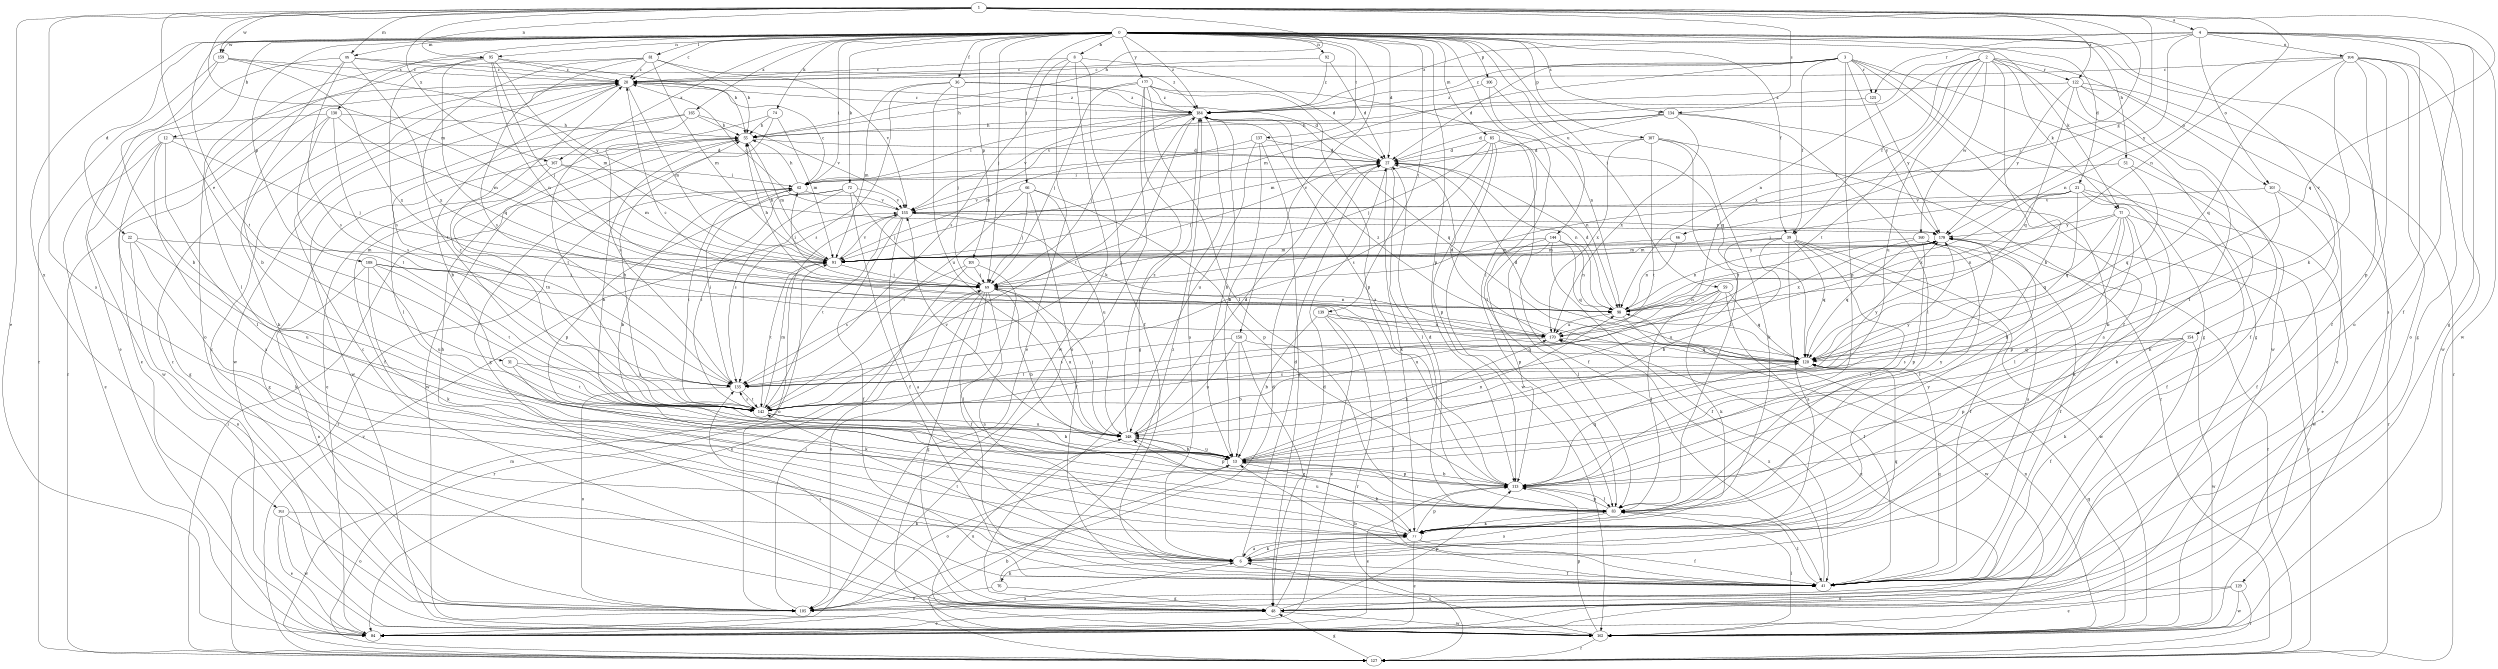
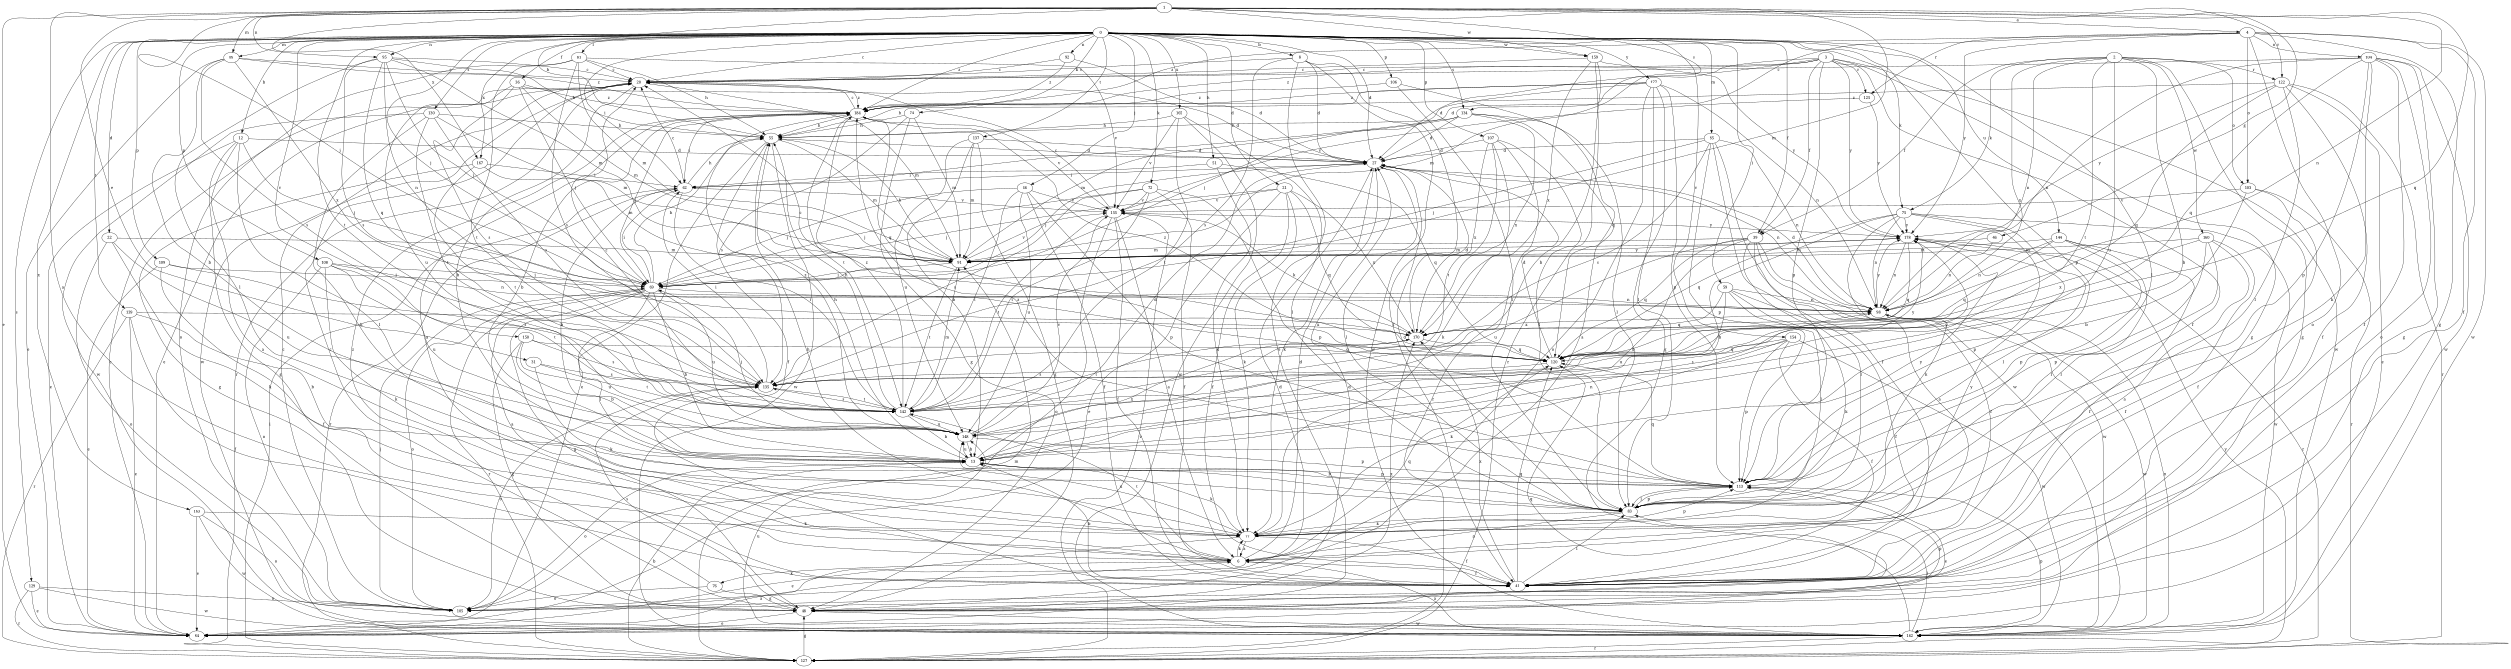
  strict digraph {
    fontname="Noto Serif"
    node [fontname="Noto Serif"]
    edge [fontname="Noto Serif"]
    0
    8
    12
    20
    21
    22
    27
    36
    39
    51
    59
    62
    66
    69
    72
    74
    75
    81
    83
    85
    89
    92
    95
    106
    107
    108
    109
    113
    129
    130
    134
    137
    139
    142
    144
    150
    154
    159
    163
    165
    167
    177
    184
    n44 [label=84]
    41
    162
    135
    6
    48
    91
    13
    127
    120
    170
    77
    155
    148
    105
    98
    55
    178
    1
    4
    31
    46
    122
    103
    125
    104
    76
    2
    160
    3
    0 -> 8 [label=b]
    0 -> 12 [label=b]
    0 -> 20 [label=c]
    0 -> 21 [label=d]
    0 -> 22 [label=d]
    0 -> 27 [label=d]
    0 -> 36 [label=f]
    0 -> 39 [label=f]
    0 -> 51 [label=h]
    0 -> 59 [label=i]
    0 -> 62 [label=i]
    0 -> 66 [label=j]
    0 -> 69 [label=j]
    0 -> 72 [label=k]
    0 -> 74 [label=k]
    0 -> 75 [label=k]
    0 -> 81 [label=l]
    0 -> 83 [label=l]
    0 -> 85 [label=m]
    0 -> 89 [label=m]
    0 -> 92 [label=n]
    0 -> 95 [label=n]
    0 -> 106 [label=p]
    0 -> 107 [label=p]
    0 -> 108 [label=p]
    0 -> 109 [label=p]
    0 -> 113 [label=p]
    0 -> 129 [label=s]
    0 -> 130 [label=s]
    0 -> 134 [label=s]
    0 -> 137 [label=t]
    0 -> 139 [label=t]
    0 -> 142 [label=t]
    0 -> 144 [label=u]
    0 -> 150 [label=v]
    0 -> 154 [label=v]
    0 -> 159 [label=w]
    0 -> 163 [label=x]
    0 -> 165 [label=x]
    0 -> 167 [label=x]
    0 -> 177 [label=y]
    0 -> 184 [label=z]
    8 -> 20 [label=c]
    8 -> 27 [label=d]
    8 -> n44 [label=e]
    8 -> 41 [label=f]
    8 -> 162 [label=w]
    8 -> 135 [label=s]
    12 -> 27 [label=d]
    12 -> 69 [label=j]
    12 -> 83 [label=l]
    12 -> n44 [label=e]
    12 -> 6 [label=a]
    12 -> 48 [label=g]
    20 -> 184 [label=z]
    20 -> n44 [label=e]
    20 -> 162 [label=w]
    20 -> 91 [label=m]
    20 -> 13 [label=b]
    20 -> 127 [label=r]
    21 -> 69 [label=j]
    21 -> n44 [label=e]
    21 -> 41 [label=f]
    21 -> 120 [label=q]
    21 -> 170 [label=x]
    21 -> 77 [label=k]
    21 -> 155 [label=v]
    22 -> 91 [label=m]
    22 -> 77 [label=k]
    22 -> 148 [label=u]
    22 -> 105 [label=o]
    27 -> 62 [label=i]
    27 -> 69 [label=j]
    27 -> 83 [label=l]
    27 -> 77 [label=k]
    27 -> 98 [label=n]
    36 -> 27 [label=d]
    36 -> 69 [label=j]
    36 -> 184 [label=z]
    36 -> 135 [label=s]
    36 -> 91 [label=m]
    36 -> 148 [label=u]
    39 -> 83 [label=l]
    39 -> 41 [label=f]
    39 -> 162 [label=w]
    39 -> 6 [label=a]
    39 -> 91 [label=m]
    39 -> 13 [label=b]
    39 -> 120 [label=q]
    39 -> 148 [label=u]
    51 -> 62 [label=i]
    51 -> 120 [label=q]
    51 -> 77 [label=k]
    59 -> 83 [label=l]
    59 -> 41 [label=f]
    59 -> 120 [label=q]
    59 -> 77 [label=k]
    59 -> 148 [label=u]
    59 -> 98 [label=n]
    62 -> 20 [label=c]
    62 -> 142 [label=t]
    62 -> 13 [label=b]
    62 -> 127 [label=r]
    62 -> 155 [label=v]
    62 -> 55 [label=h]
    66 -> 69 [label=j]
    66 -> 113 [label=p]
    66 -> 142 [label=t]
    66 -> 41 [label=f]
    66 -> 155 [label=v]
    66 -> 148 [label=u]
    69 -> 62 [label=i]
    69 -> 83 [label=l]
    69 -> 6 [label=a]
    69 -> 48 [label=g]
    69 -> 13 [label=b]
    69 -> 127 [label=r]
    69 -> 148 [label=u]
    69 -> 105 [label=o]
    69 -> 98 [label=n]
    69 -> 55 [label=h]
    72 -> 69 [label=j]
    72 -> 113 [label=p]
    72 -> 142 [label=t]
    72 -> 41 [label=f]
    72 -> 135 [label=s]
    72 -> 155 [label=v]
    74 -> 135 [label=s]
    74 -> 48 [label=g]
    74 -> 91 [label=m]
    74 -> 55 [label=h]
    75 -> 83 [label=l]
    75 -> 113 [label=p]
    75 -> 162 [label=w]
    75 -> 13 [label=b]
    75 -> 120 [label=q]
    75 -> 77 [label=k]
    75 -> 98 [label=n]
    75 -> 178 [label=y]
    81 -> 20 [label=c]
    81 -> 142 [label=t]
    81 -> 135 [label=s]
    81 -> 91 [label=m]
    81 -> 155 [label=v]
    81 -> 105 [label=o]
    81 -> 55 [label=h]
    83 -> 27 [label=d]
    83 -> 113 [label=p]
    83 -> 6 [label=a]
    83 -> 77 [label=k]
    85 -> 27 [label=d]
    85 -> 69 [label=j]
    85 -> 113 [label=p]
    85 -> 41 [label=f]
    85 -> 162 [label=w]
    85 -> 135 [label=s]
    85 -> 98 [label=n]
    89 -> 20 [label=c]
    89 -> 184 [label=z]
    89 -> n44 [label=e]
    89 -> 135 [label=s]
    89 -> 13 [label=b]
    89 -> 170 [label=x]
    92 -> 20 [label=c]
    92 -> 27 [label=d]
    92 -> 184 [label=z]
    95 -> 20 [label=c]
    95 -> 69 [label=j]
    95 -> 83 [label=l]
    95 -> 135 [label=s]
    95 -> 91 [label=m]
    95 -> 120 [label=q]
    95 -> 98 [label=n]
    95 -> 55 [label=h]
    106 -> 83 [label=l]
    106 -> 184 [label=z]
    106 -> 120 [label=q]
    107 -> 27 [label=d]
    107 -> 83 [label=l]
    107 -> 142 [label=t]
    107 -> 127 [label=r]
    107 -> 170 [label=x]
    107 -> 77 [label=k]
    108 -> 69 [label=j]
    108 -> 142 [label=t]
    108 -> 77 [label=k]
    108 -> 148 [label=u]
    108 -> 105 [label=o]
    108 -> 98 [label=n]
    109 -> 69 [label=j]
    109 -> n44 [label=e]
    109 -> 41 [label=f]
    109 -> 135 [label=s]
    113 -> 83 [label=l]
    113 -> 184 [label=z]
    113 -> n44 [label=e]
    113 -> 13 [label=b]
    113 -> 120 [label=q]
    113 -> 178 [label=y]
    129 -> n44 [label=e]
    129 -> 162 [label=w]
    129 -> 127 [label=r]
    129 -> 105 [label=o]
    130 -> 142 [label=t]
    130 -> 162 [label=w]
    130 -> 135 [label=s]
    130 -> 91 [label=m]
    130 -> 77 [label=k]
    130 -> 55 [label=h]
    134 -> 27 [label=d]
    134 -> 83 [label=l]
    134 -> 6 [label=a]
    134 -> 91 [label=m]
    134 -> 170 [label=x]
    134 -> 55 [label=h]
    137 -> 27 [label=d]
    137 -> 48 [label=g]
    137 -> 91 [label=m]
    137 -> 13 [label=b]
    137 -> 148 [label=u]
    139 -> n44 [label=e]
    139 -> 41 [label=f]
    139 -> 13 [label=b]
    139 -> 127 [label=r]
    139 -> 170 [label=x]
    142 -> 20 [label=c]
    142 -> 184 [label=z]
    142 -> 135 [label=s]
    142 -> 91 [label=m]
    142 -> 13 [label=b]
    142 -> 148 [label=u]
    142 -> 55 [label=h]
    142 -> 178 [label=y]
    144 -> 83 [label=l]
    144 -> 113 [label=p]
    144 -> 41 [label=f]
    144 -> 91 [label=m]
    144 -> 120 [label=q]
    144 -> 98 [label=n]
    150 -> 135 [label=s]
    150 -> 48 [label=g]
    150 -> 13 [label=b]
    150 -> 120 [label=q]
    150 -> 148 [label=u]
    154 -> 113 [label=p]
    154 -> 41 [label=f]
    154 -> 162 [label=w]
    154 -> 135 [label=s]
    154 -> 120 [label=q]
    154 -> 77 [label=k]
    159 -> 20 [label=c]
    159 -> 13 [label=b]
    159 -> 127 [label=r]
    159 -> 170 [label=x]
    159 -> 178 [label=y]
    163 -> n44 [label=e]
    163 -> 162 [label=w]
    163 -> 77 [label=k]
    163 -> 105 [label=o]
    165 -> 83 [label=l]
    165 -> 142 [label=t]
    165 -> 162 [label=w]
    165 -> 155 [label=v]
    165 -> 55 [label=h]
    167 -> 62 [label=i]
    167 -> 142 [label=t]
    167 -> 48 [label=g]
    167 -> 91 [label=m]
    177 -> 69 [label=j]
    177 -> 83 [label=l]
    177 -> 113 [label=p]
    177 -> 184 [label=z]
    177 -> 48 [label=g]
    177 -> 105 [label=o]
    177 -> 98 [label=n]
    177 -> 55 [label=h]
    184 -> 20 [label=c]
    184 -> 62 [label=i]
    184 -> 69 [label=j]
    184 -> 142 [label=t]
    184 -> 6 [label=a]
    184 -> 13 [label=b]
    184 -> 120 [label=q]
    184 -> 155 [label=v]
    184 -> 55 [label=h]
    n44 -> 20 [label=c]
    n44 -> 6 [label=a]
    41 -> 83 [label=l]
    41 -> 13 [label=b]
    41 -> 120 [label=q]
    41 -> 170 [label=x]
    162 -> 83 [label=l]
    162 -> 113 [label=p]
    162 -> 6 [label=a]
    162 -> 127 [label=r]
    162 -> 120 [label=q]
    162 -> 148 [label=u]
    162 -> 98 [label=n]
    135 -> 62 [label=i]
    135 -> 142 [label=t]
    135 -> 105 [label=o]
    135 -> 178 [label=y]
    6 -> 27 [label=d]
    6 -> 142 [label=t]
    6 -> 41 [label=f]
    6 -> 120 [label=q]
    6 -> 77 [label=k]
    6 -> 55 [label=h]
    6 -> 76 [label=k]
    48 -> 20 [label=c]
    48 -> 27 [label=d]
    48 -> 113 [label=p]
    48 -> n44 [label=e]
    48 -> 162 [label=w]
    48 -> 135 [label=s]
    48 -> 170 [label=x]
    91 -> 69 [label=j]
    91 -> 142 [label=t]
    91 -> 155 [label=v]
    91 -> 55 [label=h]
    91 -> 178 [label=y]
    13 -> 113 [label=p]
    13 -> 170 [label=x]
    13 -> 77 [label=k]
    13 -> 148 [label=u]
    13 -> 105 [label=o]
    13 -> 98 [label=n]
    13 -> 55 [label=h]
    127 -> 62 [label=i]
    127 -> 48 [label=g]
    127 -> 91 [label=m]
    127 -> 13 [label=b]
    127 -> 155 [label=v]
    127 -> 178 [label=y]
    120 -> 27 [label=d]
    120 -> 184 [label=z]
    120 -> 135 [label=s]
    170 -> 20 [label=c]
    170 -> 27 [label=d]
    170 -> 142 [label=t]
    170 -> 120 [label=q]
    77 -> 113 [label=p]
    77 -> n44 [label=e]
    77 -> 41 [label=f]
    77 -> 6 [label=a]
    77 -> 148 [label=u]
    77 -> 178 [label=y]
    155 -> 20 [label=c]
    155 -> 142 [label=t]
    155 -> 41 [label=f]
    155 -> 6 [label=a]
    155 -> 170 [label=k]
    155 -> 105 [label=o]
    155 -> 178 [label=y]
    148 -> 27 [label=d]
    148 -> 69 [label=j]
    148 -> 113 [label=p]
    148 -> 184 [label=z]
    148 -> 13 [label=b]
    148 -> 155 [label=v]
    105 -> 20 [label=c]
    105 -> 27 [label=d]
    105 -> 69 [label=j]
    98 -> 27 [label=d]
    98 -> 162 [label=w]
    98 -> 170 [label=x]
    98 -> 178 [label=y]
    55 -> 27 [label=d]
    55 -> n44 [label=e]
    55 -> 41 [label=f]
    55 -> 162 [label=w]
    55 -> 91 [label=m]
    178 -> 91 [label=m]
    178 -> 127 [label=r]
    178 -> 120 [label=q]
    178 -> 98 [label=n]
    1 -> 69 [label=j]
    1 -> 89 [label=m]
    1 -> 95 [label=n]
    1 -> 134 [label=s]
    1 -> 159 [label=w]
    1 -> 167 [label=x]
    1 -> n44 [label=e]
    1 -> 6 [label=a]
    1 -> 91 [label=m]
    1 -> 120 [label=q]
    1 -> 98 [label=n]
    1 -> 55 [label=h]
    1 -> 4 [label=a]
    1 -> 31 [label=e]
    1 -> 46 [label=g]
    1 -> 122 [label=r]
    4 -> 62 [label=d]
    4 -> 184 [label=z]
    4 -> 41 [label=f]
    4 -> 162 [label=w]
    4 -> 48 [label=g]
    4 -> 105 [label=o]
    4 -> 178 [label=y]
    4 -> 103 [label=o]
    4 -> 125 [label=r]
    4 -> 104 [label=o]
    31 -> 142 [label=t]
    31 -> 135 [label=s]
    31 -> 77 [label=k]
    46 -> 91 [label=m]
    46 -> 98 [label=n]
    122 -> 83 [label=l]
    122 -> 184 [label=z]
    122 -> n44 [label=e]
    122 -> 41 [label=f]
    122 -> 127 [label=r]
    122 -> 120 [label=q]
    122 -> 178 [label=y]
    103 -> 41 [label=f]
    103 -> 13 [label=b]
    103 -> 127 [label=r]
    103 -> 155 [label=v]
    125 -> 155 [label=v]
    125 -> 178 [label=y]
    104 -> 20 [label=c]
    104 -> 113 [label=p]
    104 -> 41 [label=f]
    104 -> 162 [label=w]
    104 -> 48 [label=g]
    104 -> 120 [label=q]
-   104 -> 13 [label=k]
+   104 -> 77 [label=k]
    104 -> 105 [label=o]
    104 -> 98 [label=n]
    76 -> 184 [label=z]
    76 -> 48 [label=g]
    76 -> 105 [label=o]
    2 -> 39 [label=f]
    2 -> 75 [label=k]
    2 -> 142 [label=t]
    2 -> 48 [label=g]
    2 -> 13 [label=b]
    2 -> 170 [label=x]
    2 -> 148 [label=u]
    2 -> 98 [label=n]
    2 -> 122 [label=r]
    2 -> 103 [label=o]
    2 -> 160 [label=w]
    160 -> 83 [label=l]
    160 -> 113 [label=p]
    160 -> 41 [label=f]
    160 -> 6 [label=a]
    160 -> 91 [label=m]
    160 -> 170 [label=x]
    3 -> 20 [label=c]
    3 -> 27 [label=d]
    3 -> 39 [label=f]
    3 -> 113 [label=p]
    3 -> 184 [label=z]
    3 -> 41 [label=f]
    3 -> 162 [label=w]
    3 -> 48 [label=g]
    3 -> 91 [label=m]
    3 -> 178 [label=y]
    3 -> 125 [label=r]
  }
